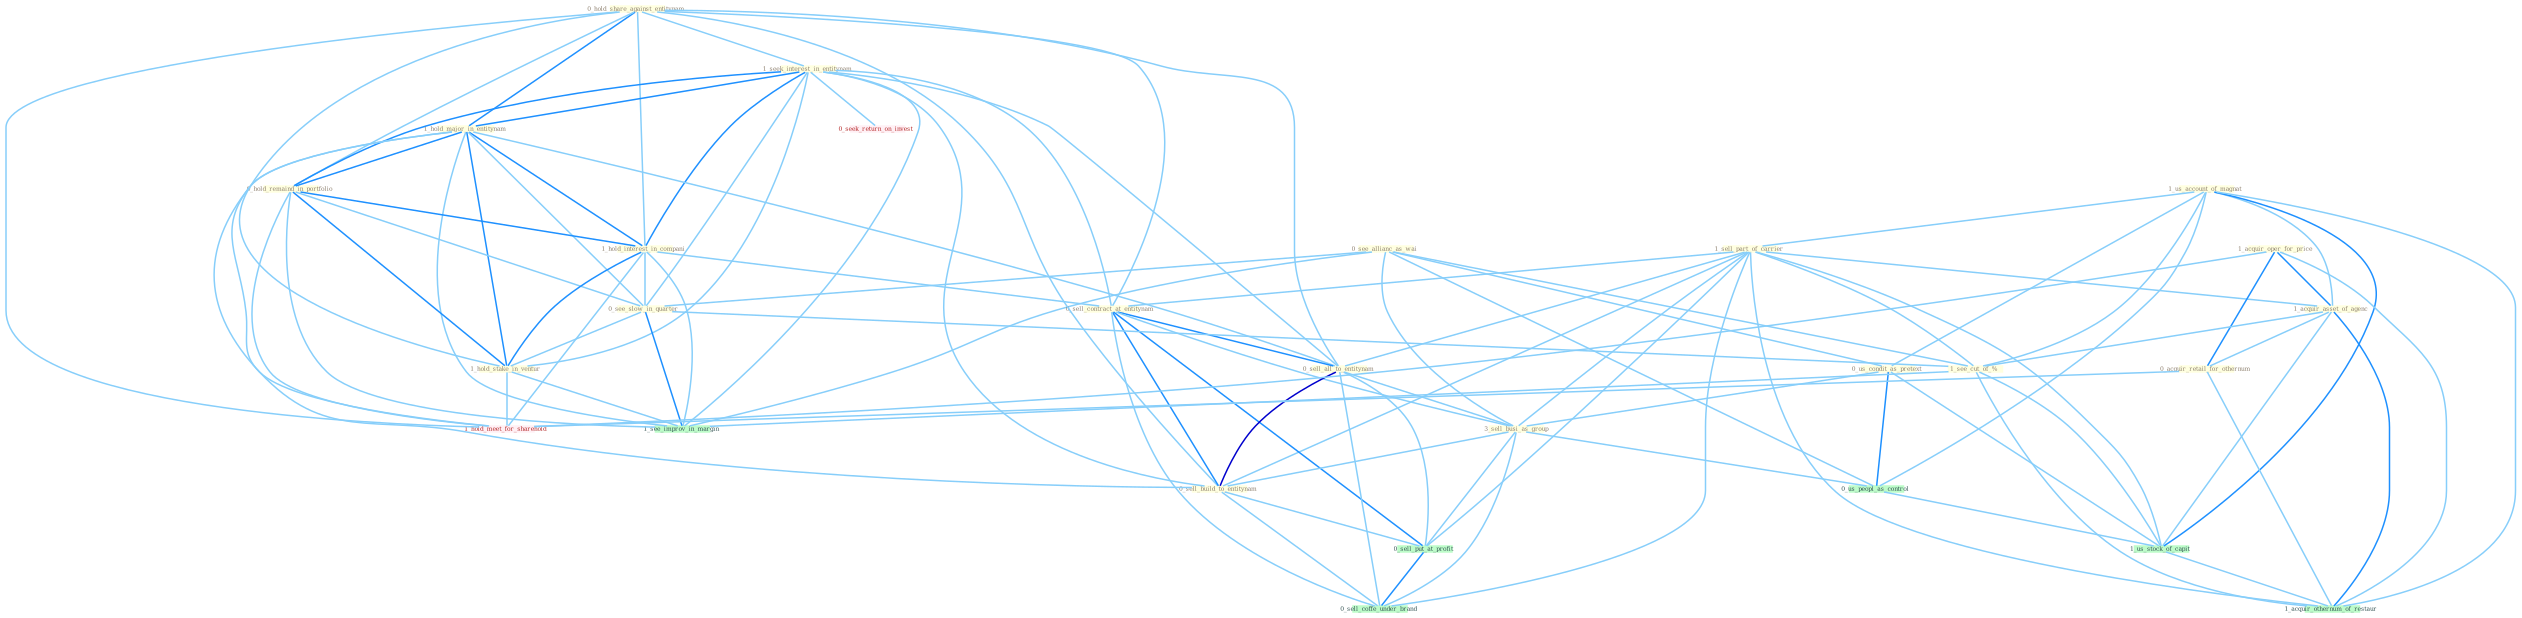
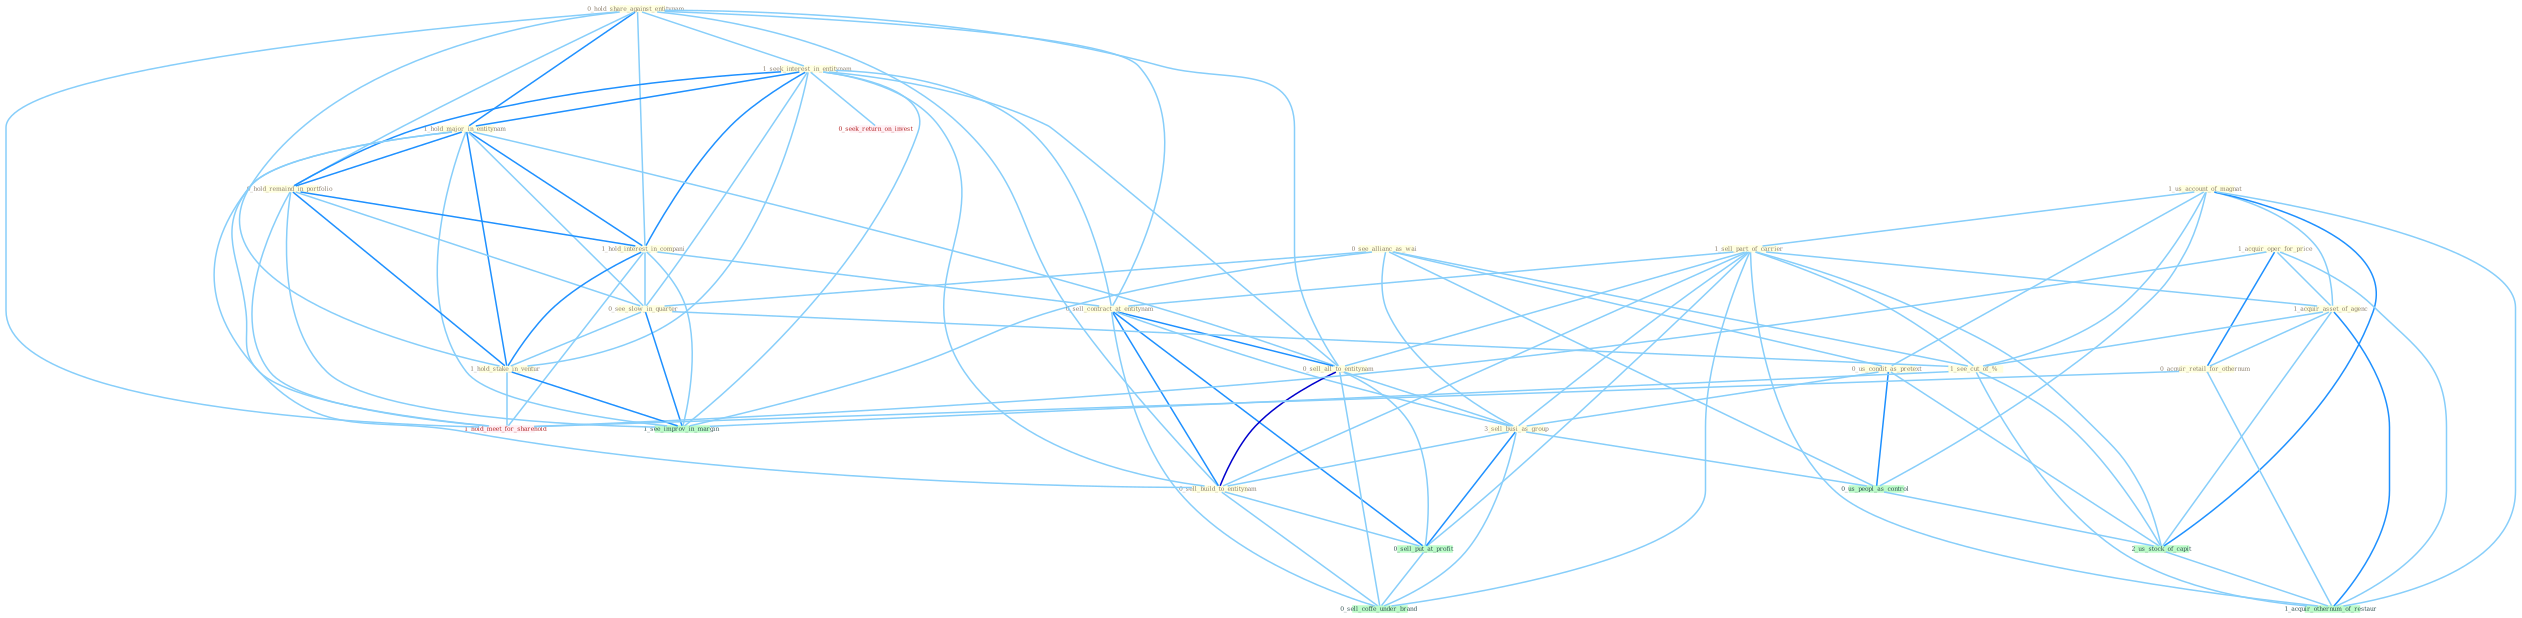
  graph {
    node [color="#ffffe0" fixedsize=true fontcolor="#8b7d6b" fontsize=4 shape=polygon style=filled]
    edge [color="#87cefa" w=1]
    "0_see_allianc_as_wai " [height=.06 width=.5]
    "0_hold_share_against_entitynam " [height=.06 width=.5]
    "1_seek_interest_in_entitynam " [height=.06 width=.5]
    "1_us_account_of_magnat " [height=.06 width=.5]
    "1_hold_major_in_entitynam " [height=.06 width=.5]
    "0_hold_remaind_in_portfolio " [height=.06 width=.5]
    "1_sell_part_of_carrier " [height=.06 width=.5]
    "0_us_condit_as_pretext " [height=.06 width=.5]
    "0_sell_contract_at_entitynam " [height=.06 width=.5]
    "0_sell_all_to_entitynam " [height=.06 width=.5]
    "1_hold_interest_in_compani " [height=.06 width=.5]
    "0_see_slow_in_quarter " [height=.06 width=.5]
    n13 [height=.06 label="1_acquir_oper_for_price" width=.5]
    "1_hold_stake_in_ventur " [height=.06 width=.5]
    "1_acquir_asset_of_agenc " [height=.06 width=.5]
    n16 [height=.06 label="3_sell_busi_as_group" width=.5]
    "0_sell_build_to_entitynam " [height=.06 width=.5]
    "1_see_cut_of_% " [height=.06 width=.5]
    "0_acquir_retail_for_othernum " [height=.06 width=.5]
    "0_seek_return_on_invest " [color="#fff0f5" fontcolor="#b22222" height=.06 width=.5]
    "1_hold_meet_for_sharehold " [color="#fff0f5" fontcolor="#b22222" height=.06 width=.5]
    "0_us_peopl_as_control " [color="#BDFCC9" fontcolor="#2f4f4f" height=.06 width=.5]
    "1_see_improv_in_margin " [color="#BDFCC9" fontcolor="#2f4f4f" height=.06 width=.5]
-   "1_us_stock_of_capit " [color="#BDFCC9" fontcolor="#2f4f4f" height=.06 width=.5]
+   "1_us_stock_of_capit " [color="#BDFCC9" fontcolor="#2f4f4f" height=.06 width=.5 label="2_us_stock_of_capit"]
    "1_acquir_othernum_of_restaur " [color="#BDFCC9" fontcolor="#2f4f4f" height=.06 width=.5]
    "0_sell_put_at_profit " [color="#BDFCC9" fontcolor="#2f4f4f" height=.06 width=.5]
    "0_sell_coffe_under_brand " [color="#BDFCC9" fontcolor="#2f4f4f" height=.06 width=.5]
    subgraph sub_1 {
      "0_see_allianc_as_wai "
      "0_hold_share_against_entitynam "
      "1_seek_interest_in_entitynam "
      "1_us_account_of_magnat "
      "1_hold_major_in_entitynam "
      "0_hold_remaind_in_portfolio "
      "1_sell_part_of_carrier "
      "0_us_condit_as_pretext "
      "0_sell_contract_at_entitynam "
      "0_sell_all_to_entitynam "
      "1_hold_interest_in_compani "
      "0_see_slow_in_quarter "
      n13
      "1_hold_stake_in_ventur "
      "1_acquir_asset_of_agenc "
      n16
      "0_sell_build_to_entitynam "
      "1_see_cut_of_% "
      "0_acquir_retail_for_othernum "
    }
    subgraph sub_2 {
      "0_seek_return_on_invest "
      "1_hold_meet_for_sharehold "
    }
    "0_see_allianc_as_wai " -- "0_us_condit_as_pretext "
    "0_see_allianc_as_wai " -- "0_see_slow_in_quarter "
    "0_see_allianc_as_wai " -- n16
    "0_see_allianc_as_wai " -- "1_see_cut_of_% "
    "0_see_allianc_as_wai " -- "0_us_peopl_as_control "
    "0_see_allianc_as_wai " -- "1_see_improv_in_margin "
    "0_hold_share_against_entitynam " -- "1_seek_interest_in_entitynam "
    "0_hold_share_against_entitynam " -- "1_hold_major_in_entitynam " [color="#1e90ff" w=2]
    "0_hold_share_against_entitynam " -- "0_hold_remaind_in_portfolio "
    "0_hold_share_against_entitynam " -- "0_sell_contract_at_entitynam "
    "0_hold_share_against_entitynam " -- "0_sell_all_to_entitynam "
    "0_hold_share_against_entitynam " -- "1_hold_interest_in_compani "
    "0_hold_share_against_entitynam " -- "1_hold_stake_in_ventur "
    "0_hold_share_against_entitynam " -- "0_sell_build_to_entitynam "
    "0_hold_share_against_entitynam " -- "1_hold_meet_for_sharehold "
    "1_seek_interest_in_entitynam " -- "1_hold_major_in_entitynam " [color="#1e90ff" w=2]
    "1_seek_interest_in_entitynam " -- "0_hold_remaind_in_portfolio " [color="#1e90ff"]
    "1_seek_interest_in_entitynam " -- "0_sell_contract_at_entitynam "
    "1_seek_interest_in_entitynam " -- "0_sell_all_to_entitynam "
    "1_seek_interest_in_entitynam " -- "1_hold_interest_in_compani " [color="#1e90ff" w=2]
    "1_seek_interest_in_entitynam " -- "0_see_slow_in_quarter "
    "1_seek_interest_in_entitynam " -- "1_hold_stake_in_ventur "
    "1_seek_interest_in_entitynam " -- "0_sell_build_to_entitynam "
    "1_seek_interest_in_entitynam " -- "0_seek_return_on_invest "
    "1_seek_interest_in_entitynam " -- "1_see_improv_in_margin "
    "1_us_account_of_magnat " -- "1_sell_part_of_carrier "
    "1_us_account_of_magnat " -- "0_us_condit_as_pretext "
    "1_us_account_of_magnat " -- "1_acquir_asset_of_agenc "
    "1_us_account_of_magnat " -- "1_see_cut_of_% "
    "1_us_account_of_magnat " -- "0_us_peopl_as_control "
    "1_us_account_of_magnat " -- "1_us_stock_of_capit " [color="#1e90ff" w=2]
    "1_us_account_of_magnat " -- "1_acquir_othernum_of_restaur "
    "1_hold_major_in_entitynam " -- "0_hold_remaind_in_portfolio " [color="#1e90ff" w=2]
    "1_hold_major_in_entitynam " -- "0_sell_all_to_entitynam "
    "1_hold_major_in_entitynam " -- "1_hold_interest_in_compani " [color="#1e90ff" w=2]
    "1_hold_major_in_entitynam " -- "0_see_slow_in_quarter "
    "1_hold_major_in_entitynam " -- "1_hold_stake_in_ventur " [color="#1e90ff" w=2]
    "1_hold_major_in_entitynam " -- "0_sell_build_to_entitynam "
    "1_hold_major_in_entitynam " -- "1_hold_meet_for_sharehold "
    "1_hold_major_in_entitynam " -- "1_see_improv_in_margin "
    "0_hold_remaind_in_portfolio " -- "1_hold_interest_in_compani " [color="#1e90ff" w=2]
    "0_hold_remaind_in_portfolio " -- "0_see_slow_in_quarter "
    "0_hold_remaind_in_portfolio " -- "1_hold_stake_in_ventur " [color="#1e90ff" w=2]
    "0_hold_remaind_in_portfolio " -- "1_hold_meet_for_sharehold "
    "0_hold_remaind_in_portfolio " -- "1_see_improv_in_margin "
    "1_sell_part_of_carrier " -- "0_sell_contract_at_entitynam "
    "1_sell_part_of_carrier " -- "0_sell_all_to_entitynam "
    "1_sell_part_of_carrier " -- "1_acquir_asset_of_agenc "
    "1_sell_part_of_carrier " -- n16
    "1_sell_part_of_carrier " -- "0_sell_build_to_entitynam "
    "1_sell_part_of_carrier " -- "1_see_cut_of_% "
    "1_sell_part_of_carrier " -- "1_us_stock_of_capit "
    "1_sell_part_of_carrier " -- "1_acquir_othernum_of_restaur "
    "1_sell_part_of_carrier " -- "0_sell_put_at_profit "
    "1_sell_part_of_carrier " -- "0_sell_coffe_under_brand "
    "0_us_condit_as_pretext " -- n16
    "0_us_condit_as_pretext " -- "0_us_peopl_as_control " [color="#1e90ff" w=2]
    "0_us_condit_as_pretext " -- "1_us_stock_of_capit "
    "0_sell_contract_at_entitynam " -- "0_sell_all_to_entitynam " [color="#1e90ff" w=2]
    "0_sell_contract_at_entitynam " -- n16
    "0_sell_contract_at_entitynam " -- "0_sell_build_to_entitynam " [color="#1e90ff" w=2]
    "0_sell_contract_at_entitynam " -- "0_sell_put_at_profit " [color="#1e90ff" w=2]
    "0_sell_contract_at_entitynam " -- "0_sell_coffe_under_brand "
    "0_sell_all_to_entitynam " -- n16
    "0_sell_all_to_entitynam " -- "0_sell_build_to_entitynam " [color="#0000cd" w=3]
    "0_sell_all_to_entitynam " -- "0_sell_put_at_profit "
    "0_sell_all_to_entitynam " -- "0_sell_coffe_under_brand "
    "1_hold_interest_in_compani " -- "0_sell_contract_at_entitynam "
    "1_hold_interest_in_compani " -- "0_see_slow_in_quarter "
    "1_hold_interest_in_compani " -- "1_hold_stake_in_ventur " [color="#1e90ff" w=2]
    "1_hold_interest_in_compani " -- "1_hold_meet_for_sharehold "
    "1_hold_interest_in_compani " -- "1_see_improv_in_margin "
    "0_see_slow_in_quarter " -- "1_hold_stake_in_ventur "
    "0_see_slow_in_quarter " -- "1_see_cut_of_% "
    "0_see_slow_in_quarter " -- "1_see_improv_in_margin " [color="#1e90ff" w=2]
-   n13 -- "1_acquir_asset_of_agenc " [color="#1e90ff"]
+   n13 -- "1_acquir_asset_of_agenc "
    n13 -- "0_acquir_retail_for_othernum " [color="#1e90ff" w=2]
    n13 -- "1_hold_meet_for_sharehold "
    n13 -- "1_acquir_othernum_of_restaur "
    "1_hold_stake_in_ventur " -- "1_hold_meet_for_sharehold "
-   "1_hold_stake_in_ventur " -- "1_see_improv_in_margin "
+   "1_hold_stake_in_ventur " -- "1_see_improv_in_margin " [color="#1e90ff"]
    "1_acquir_asset_of_agenc " -- "1_see_cut_of_% "
    "1_acquir_asset_of_agenc " -- "0_acquir_retail_for_othernum "
    "1_acquir_asset_of_agenc " -- "1_us_stock_of_capit "
    "1_acquir_asset_of_agenc " -- "1_acquir_othernum_of_restaur " [color="#1e90ff" w=2]
    n16 -- "0_sell_build_to_entitynam "
    n16 -- "0_us_peopl_as_control "
-   n16 -- "0_sell_put_at_profit "
+   n16 -- "0_sell_put_at_profit " [color="#1e90ff"]
    n16 -- "0_sell_coffe_under_brand "
    "0_sell_build_to_entitynam " -- "0_sell_put_at_profit "
    "0_sell_build_to_entitynam " -- "0_sell_coffe_under_brand "
    "1_see_cut_of_% " -- "1_see_improv_in_margin "
    "1_see_cut_of_% " -- "1_us_stock_of_capit "
    "1_see_cut_of_% " -- "1_acquir_othernum_of_restaur "
    "0_acquir_retail_for_othernum " -- "1_hold_meet_for_sharehold "
    "0_acquir_retail_for_othernum " -- "1_acquir_othernum_of_restaur "
    "0_us_peopl_as_control " -- "1_us_stock_of_capit "
    "1_us_stock_of_capit " -- "1_acquir_othernum_of_restaur "
-   "0_sell_put_at_profit " -- "0_sell_coffe_under_brand " [color="#1e90ff"]
+   "0_sell_put_at_profit " -- "0_sell_coffe_under_brand "
  }
